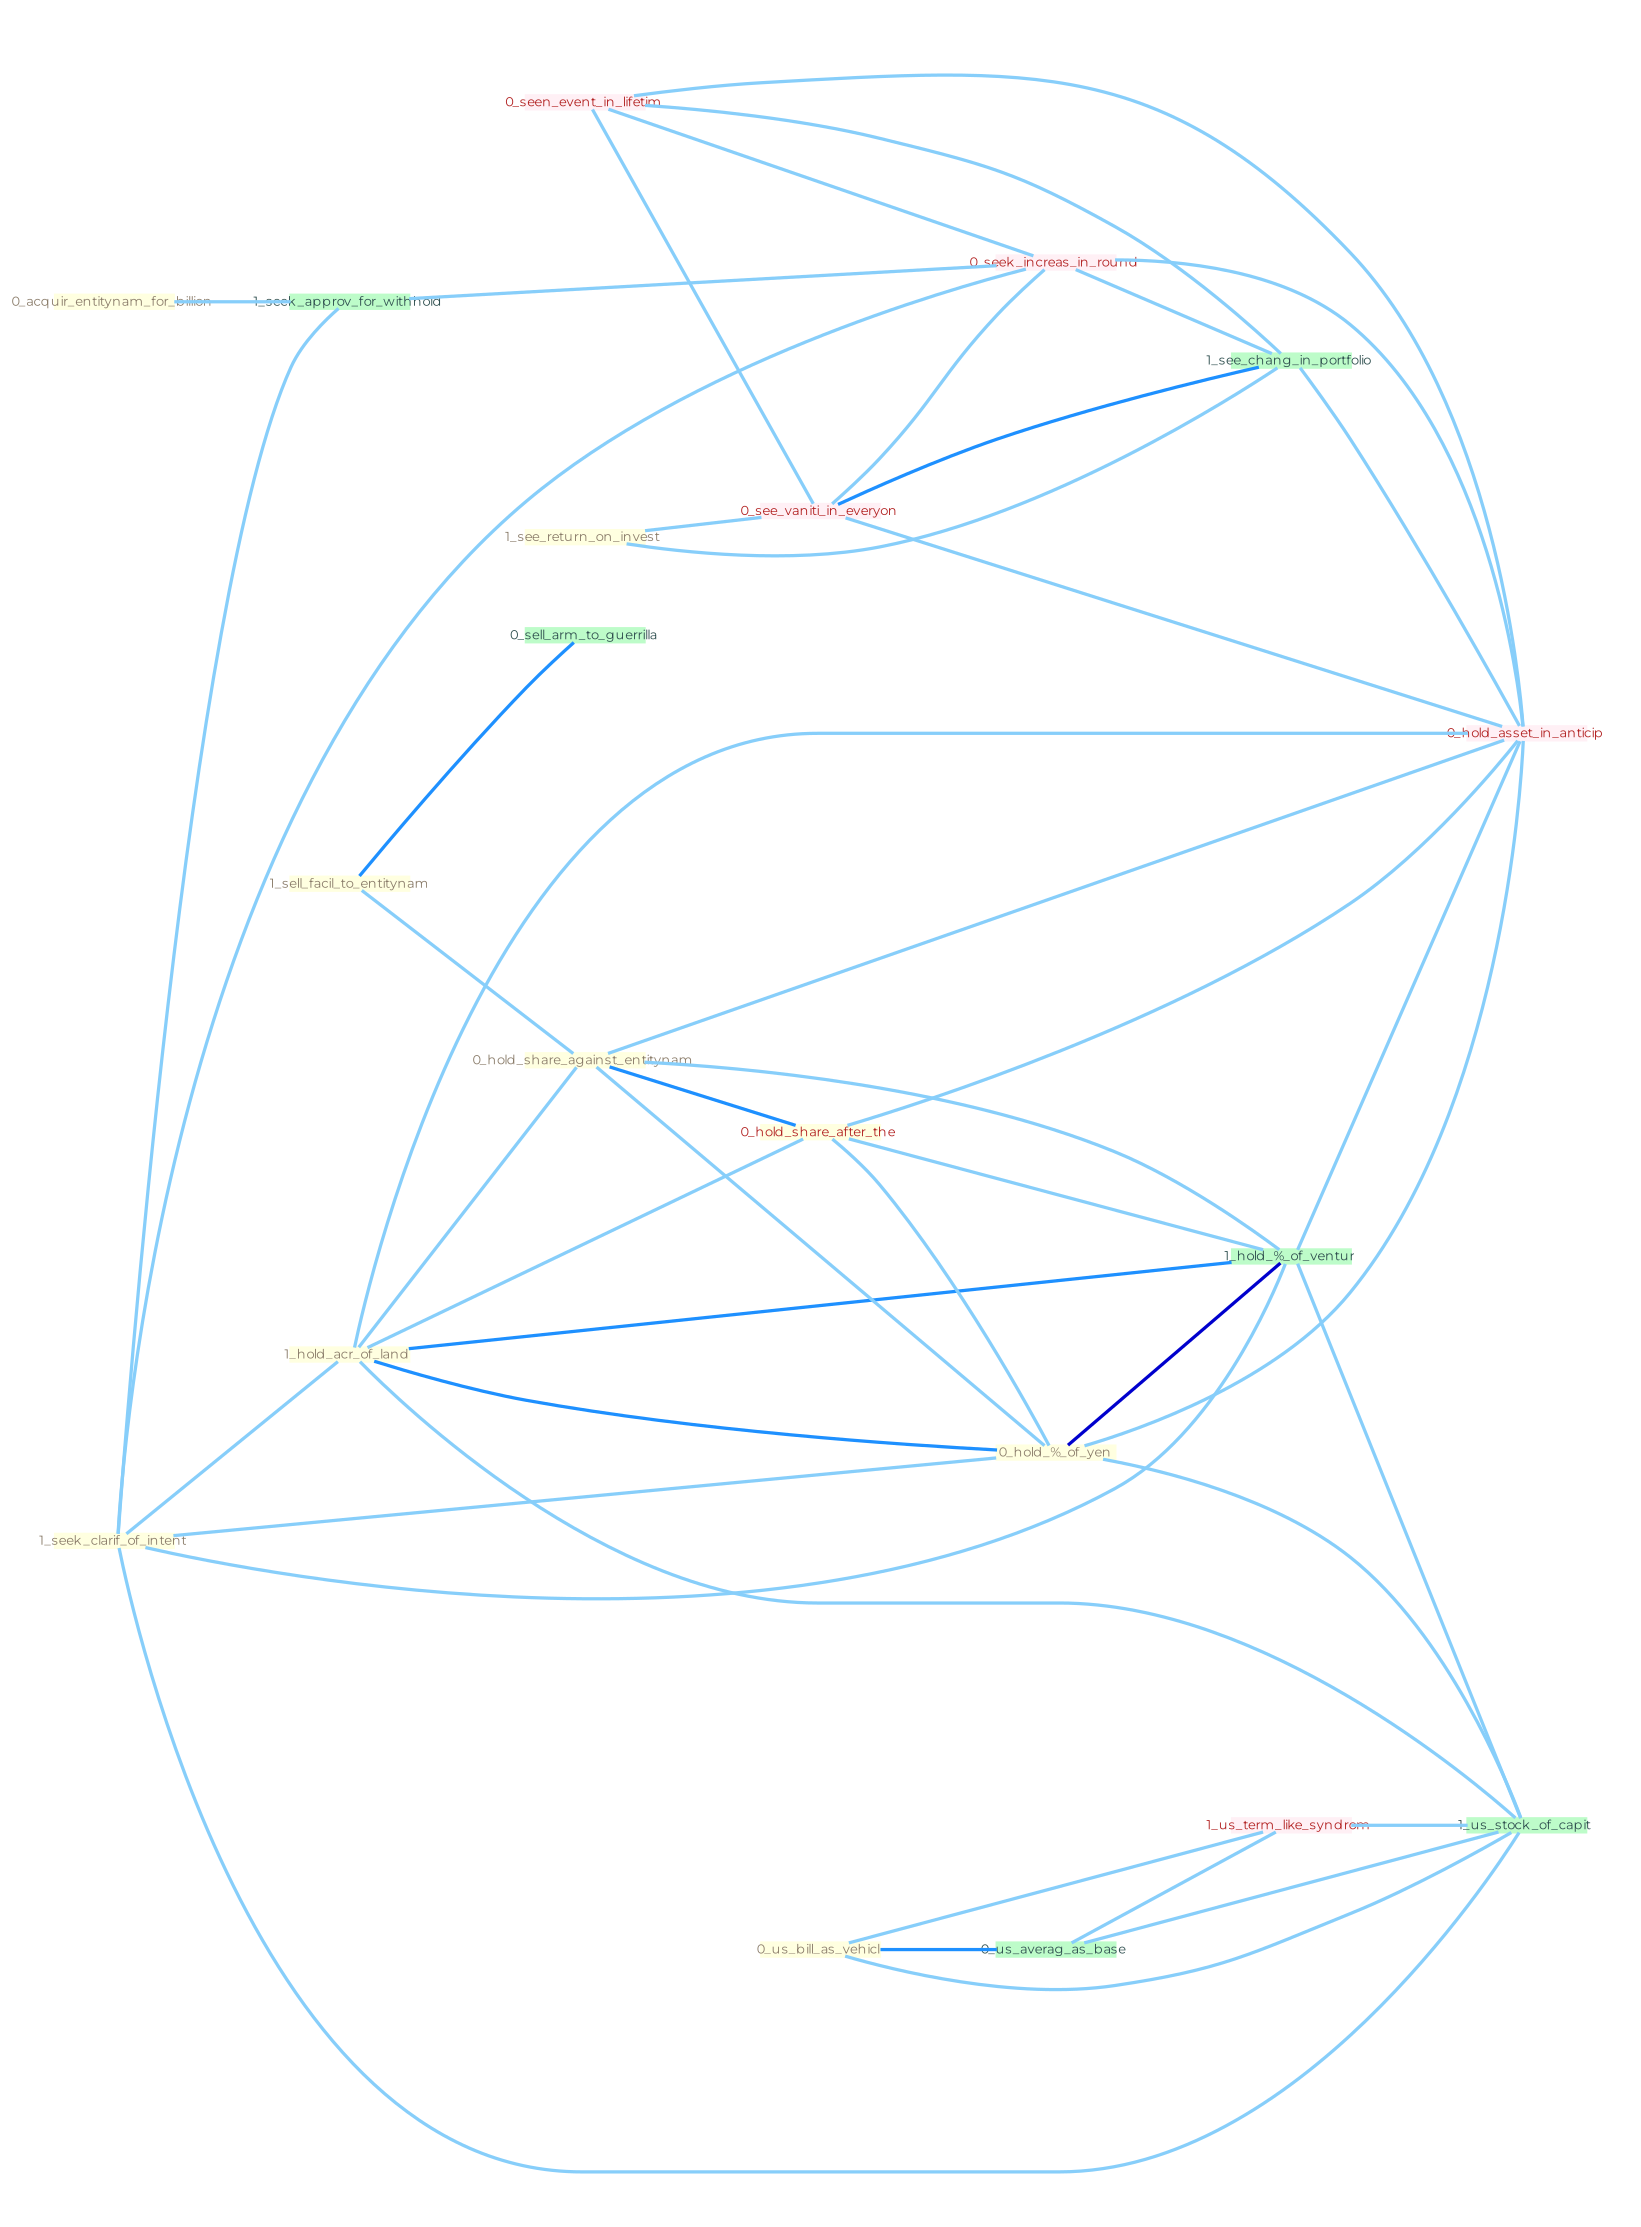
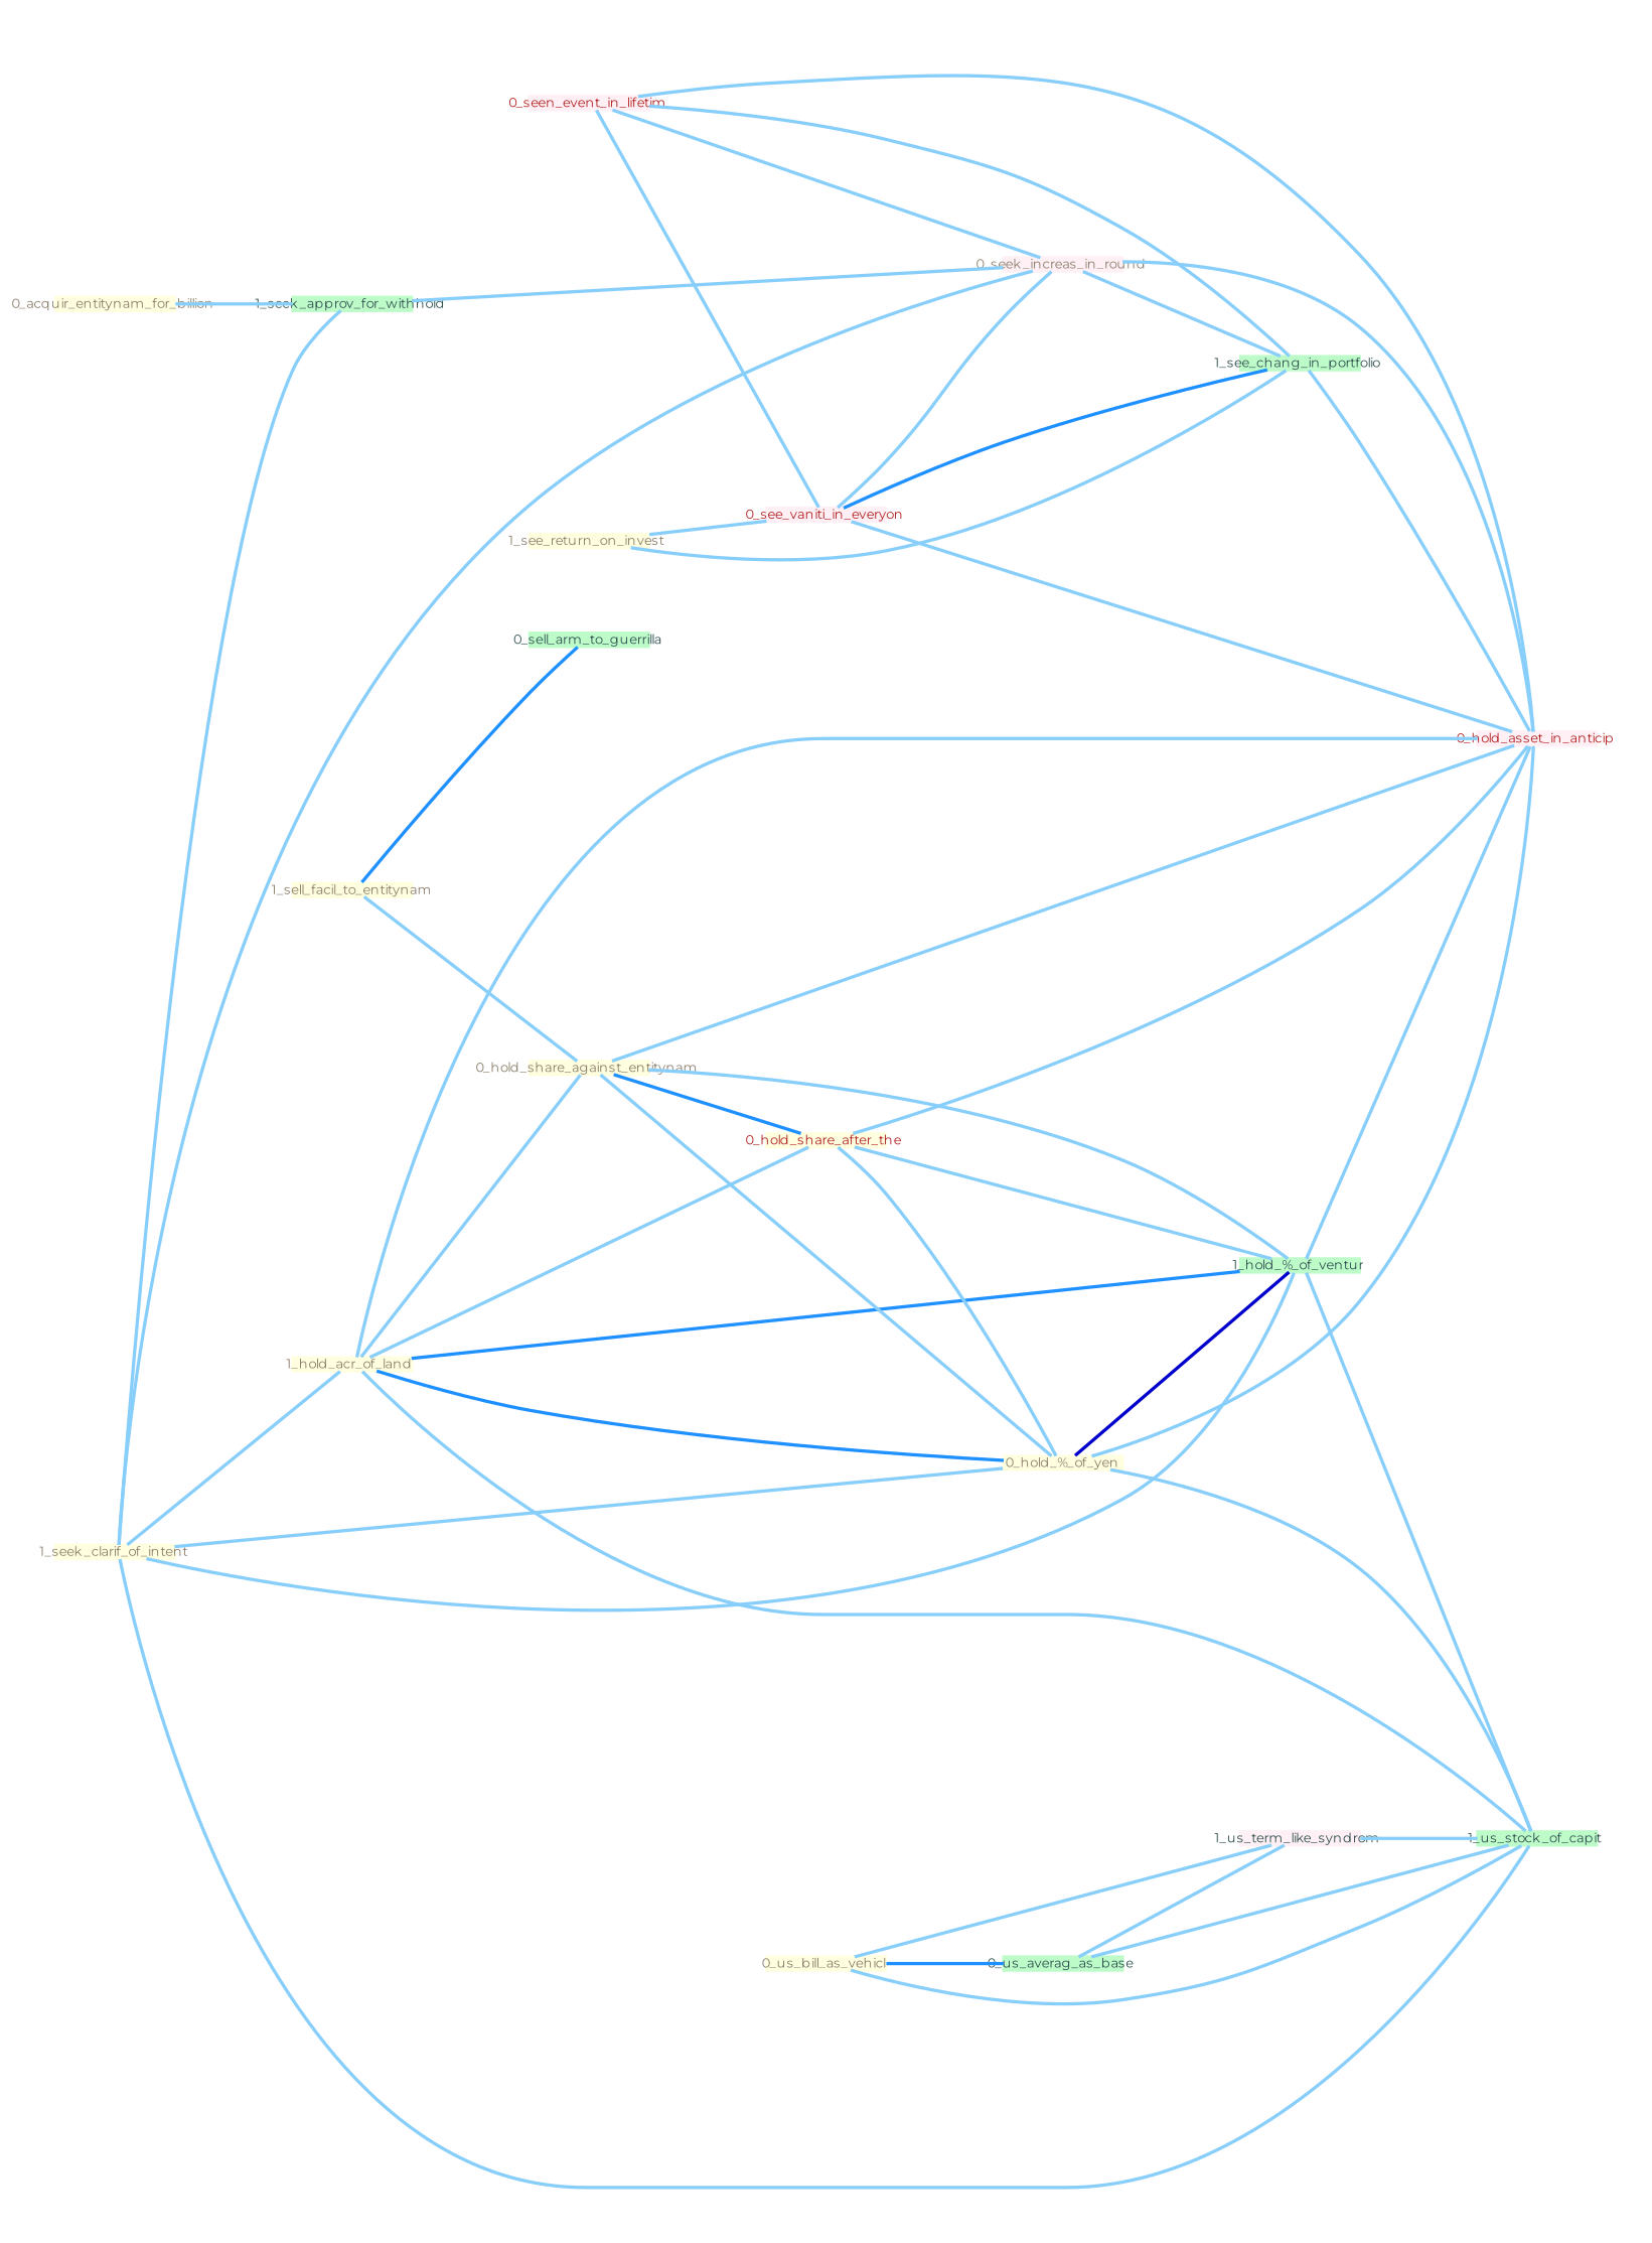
  graph {
    fontname=Montserrat
    rankdir=LR
    node [color="#ffffe0" fixedsize=true fontcolor="#8b7d6b" fontname=Montserrat fontsize=4 shape=polygon style=filled]
    edge [color="#87cefa" fontname=Montserrat w=1]
    "1_see_return_on_invest " [height=.06 width=.5]
    "1_seek_clarif_of_intent " [height=.06 width=.5]
    "0_acquir_entitynam_for_billion " [height=.06 width=.5]
    n4 [height=.06 label="1_sell_facil_to_entitynam" width=.5]
    "1_hold_acr_of_land " [height=.06 width=.5]
    "0_hold_share_against_entitynam " [height=.06 width=.5]
    "0_hold_share_after_the " [fontcolor="#b22222" height=.06 width=.5]
    n8 [height=.06 label="0_hold_%_of_yen" width=.5]
    "0_us_bill_as_vehicl " [height=.06 width=.5]
    "0_seen_event_in_lifetim " [color="#fff0f5" fontcolor="#b22222" height=.06 width=.5]
-   "1_us_term_like_syndrom " [color="#fff0f5" fontcolor="#b22222" height=.06 width=.5]
+   "1_us_term_like_syndrom " [color="#fff0f5" fontcolor="#2f4f4f" height=.06 width=.5]
    "0_see_vaniti_in_everyon " [color="#fff0f5" fontcolor="#b22222" height=.06 width=.5]
-   "0_seek_increas_in_round " [color="#fff0f5" fontcolor="#b22222" height=.06 width=.5]
+   "0_seek_increas_in_round " [color="#fff0f5" height=.06 width=.5]
    "0_hold_asset_in_anticip " [color="#fff0f5" fontcolor="#b22222" height=.06 width=.5]
    "1_see_chang_in_portfolio " [color="#BDFCC9" fontcolor="#2f4f4f" height=.06 width=.5]
    "1_seek_approv_for_withhold " [color="#BDFCC9" fontcolor="#2f4f4f" height=.06 width=.5]
    "1_hold_%_of_ventur " [color="#BDFCC9" fontcolor="#2f4f4f" height=.06 width=.5]
    "1_us_stock_of_capit " [color="#BDFCC9" fontcolor="#2f4f4f" height=.06 width=.5]
    "0_sell_arm_to_guerrilla " [color="#BDFCC9" fontcolor="#2f4f4f" height=.06 width=.5]
    "0_us_averag_as_base " [color="#BDFCC9" fontcolor="#2f4f4f" height=.06 width=.5]
    subgraph sub_1 {
      "1_see_return_on_invest "
      "1_seek_clarif_of_intent "
      "0_acquir_entitynam_for_billion "
      n4
      "1_hold_acr_of_land "
      "0_hold_share_against_entitynam "
      "0_hold_share_after_the "
      n8
      "0_us_bill_as_vehicl "
    }
    subgraph sub_2 {
      "0_seen_event_in_lifetim "
      "1_us_term_like_syndrom "
      "0_see_vaniti_in_everyon "
      "0_seek_increas_in_round "
      "0_hold_asset_in_anticip "
    }
    "1_see_return_on_invest " -- "0_see_vaniti_in_everyon "
    "1_see_return_on_invest " -- "1_see_chang_in_portfolio "
    "1_seek_clarif_of_intent " -- "1_hold_acr_of_land "
    "1_seek_clarif_of_intent " -- n8
    "1_seek_clarif_of_intent " -- "0_seek_increas_in_round "
    "1_seek_clarif_of_intent " -- "1_seek_approv_for_withhold "
    "1_seek_clarif_of_intent " -- "1_hold_%_of_ventur "
    "1_seek_clarif_of_intent " -- "1_us_stock_of_capit "
    "0_acquir_entitynam_for_billion " -- "1_seek_approv_for_withhold "
    n4 -- "0_hold_share_against_entitynam "
    n4 -- "0_sell_arm_to_guerrilla " [color="#1e90ff" w=2]
    "1_hold_acr_of_land " -- "0_hold_share_against_entitynam "
    "1_hold_acr_of_land " -- "0_hold_share_after_the "
    "1_hold_acr_of_land " -- n8 [color="#1e90ff" w=2]
    "1_hold_acr_of_land " -- "0_hold_asset_in_anticip "
    "1_hold_acr_of_land " -- "1_hold_%_of_ventur " [color="#1e90ff" w=2]
    "1_hold_acr_of_land " -- "1_us_stock_of_capit "
    "0_hold_share_against_entitynam " -- "0_hold_share_after_the " [color="#1e90ff" w=2]
    "0_hold_share_against_entitynam " -- n8
    "0_hold_share_against_entitynam " -- "0_hold_asset_in_anticip "
    "0_hold_share_against_entitynam " -- "1_hold_%_of_ventur "
    "0_hold_share_after_the " -- n8
    "0_hold_share_after_the " -- "0_hold_asset_in_anticip "
    "0_hold_share_after_the " -- "1_hold_%_of_ventur "
    n8 -- "0_hold_asset_in_anticip "
    n8 -- "1_hold_%_of_ventur " [color="#0000cd" w=3]
    n8 -- "1_us_stock_of_capit "
    "0_us_bill_as_vehicl " -- "1_us_term_like_syndrom "
    "0_us_bill_as_vehicl " -- "1_us_stock_of_capit "
    "0_us_bill_as_vehicl " -- "0_us_averag_as_base " [color="#1e90ff" w=2]
    "0_seen_event_in_lifetim " -- "0_see_vaniti_in_everyon "
    "0_seen_event_in_lifetim " -- "0_seek_increas_in_round "
    "0_seen_event_in_lifetim " -- "0_hold_asset_in_anticip "
    "0_seen_event_in_lifetim " -- "1_see_chang_in_portfolio "
    "1_us_term_like_syndrom " -- "1_us_stock_of_capit "
    "0_see_vaniti_in_everyon " -- "0_seek_increas_in_round "
    "0_see_vaniti_in_everyon " -- "0_hold_asset_in_anticip "
    "0_see_vaniti_in_everyon " -- "1_see_chang_in_portfolio " [color="#1e90ff" w=2]
    "0_seek_increas_in_round " -- "0_hold_asset_in_anticip "
    "0_seek_increas_in_round " -- "1_see_chang_in_portfolio "
    "1_see_chang_in_portfolio " -- "0_hold_asset_in_anticip "
    "1_seek_approv_for_withhold " -- "0_seek_increas_in_round "
    "1_hold_%_of_ventur " -- "0_hold_asset_in_anticip "
    "1_hold_%_of_ventur " -- "1_us_stock_of_capit "
    "0_us_averag_as_base " -- "1_us_term_like_syndrom "
    "0_us_averag_as_base " -- "1_us_stock_of_capit "
  }
